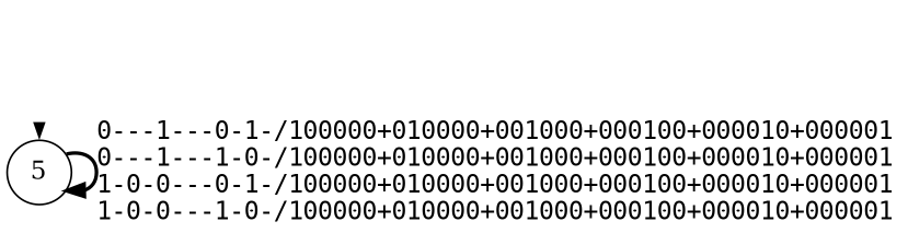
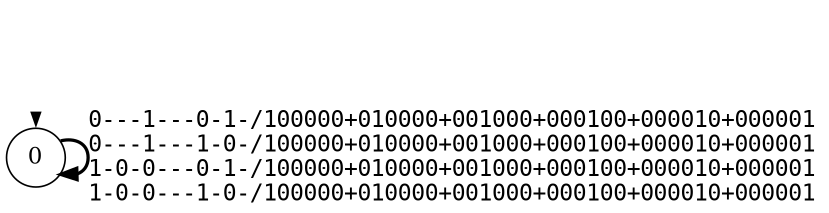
  digraph {
    nodesep=0.2
    rankdir=TB
    ranksep=0.8
    edge [fontname=mono style=bold]
    init [shape=point style=invis]
-   n2 [label=5 shape=circle]
+   n2 [label=0 shape=circle]
    init -> n2 [penwidth=0]
    n2 -> n2 [label="0---1---0-1-/100000+010000+001000+000100+000010+000001\l0---1---1-0-/100000+010000+001000+000100+000010+000001\l1-0-0---0-1-/100000+010000+001000+000100+000010+000001\l1-0-0---1-0-/100000+010000+001000+000100+000010+000001\l"]
  }
